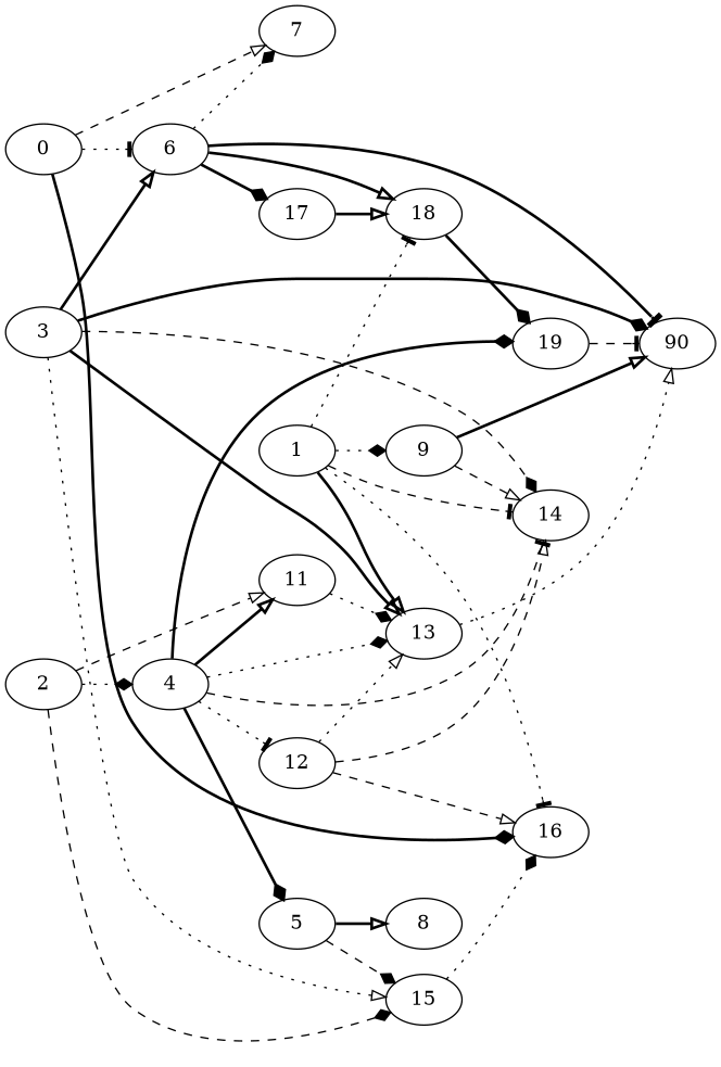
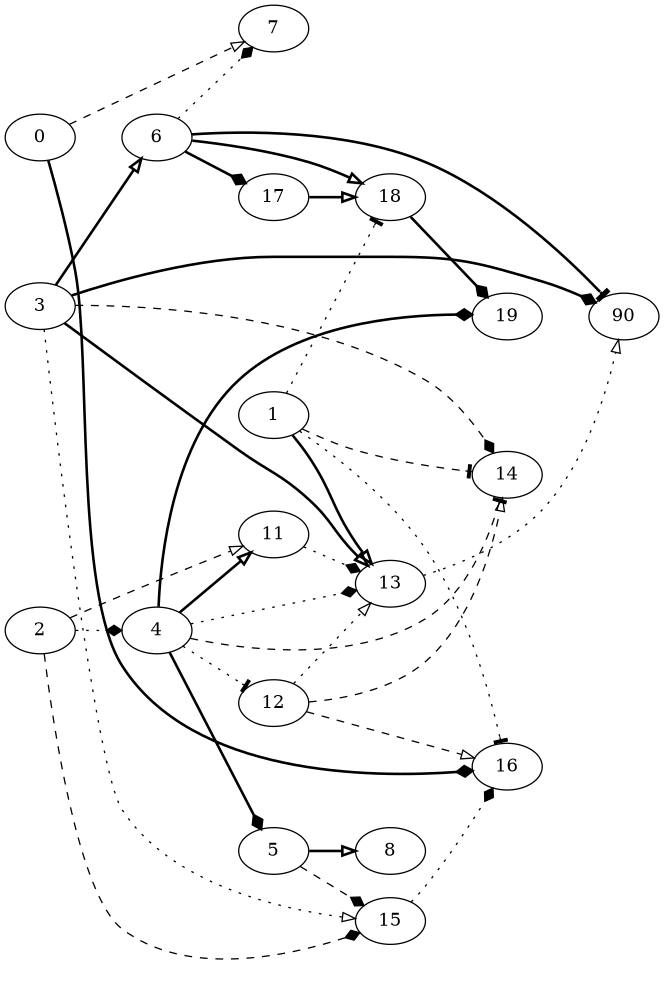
  digraph {
    rankdir=LR
    node [Weight=9]
    edge [Weight=57 arrowhead=onormal style=bold]
    6 [Weight=2]
    0
    7 [Weight=10]
    16 [Weight=10]
    n5 [Weight=6 label=90]
    17 [Weight=7]
    18 [Weight=5]
    3
    15 [Weight=5]
    13
    14
    19 [Weight=2]
    2 [Weight=3]
    4
    11 [Weight=6]
    5 [Weight=2]
    12 [Weight=3]
    8
    1
-   9 [Weight=5]
    6 -> 7 [arrowhead=diamond style=dotted]
    6 -> n5 [arrowhead=tee]
    6 -> 17 [arrowhead=diamond]
    6 -> 18 [Weight=28]
-   0 -> 6 [Weight=28 arrowhead=tee style=dotted]
    0 -> 7 [Weight=51 style=dashed]
    0 -> 16 [Weight=17 arrowhead=diamond]
    17 -> 18
    18 -> 19 [Weight=34 arrowhead=diamond]
    3 -> 6 [Weight=28]
    3 -> n5 [Weight=28 arrowhead=diamond]
    3 -> 15 [Weight=34 style=dotted]
    3 -> 13 [Weight=34]
    3 -> 14 [Weight=51 arrowhead=diamond style=dashed]
    15 -> 16 [Weight=28 arrowhead=diamond style=dotted]
    13 -> n5 [Weight=11 style=dotted]
-   19 -> n5 [Weight=51 arrowhead=tee style=dashed]
    2 -> 15 [Weight=51 arrowhead=diamond style=dashed]
    2 -> 4 [Weight=11 arrowhead=diamond style=dotted]
    2 -> 11 [Weight=11 style=dashed]
    4 -> 13 [Weight=28 arrowhead=diamond style=dotted]
    4 -> 14 [Weight=45 arrowhead=tee style=dashed]
    4 -> 19 [Weight=40 arrowhead=diamond]
    4 -> 11 [Weight=45]
    4 -> 5 [Weight=23 arrowhead=diamond]
    4 -> 12 [Weight=11 arrowhead=tee style=dotted]
    11 -> 13 [Weight=34 arrowhead=diamond style=dotted]
    5 -> 15 [arrowhead=diamond style=dashed]
    5 -> 8 [Weight=51]
    12 -> 16 [Weight=11 style=dashed]
    12 -> 13 [Weight=17 style=dotted]
    12 -> 14 [Weight=23 style=dashed]
    1 -> 16 [Weight=40 arrowhead=tee style=dotted]
    1 -> 18 [Weight=17 arrowhead=tee style=dotted]
    1 -> 13 [Weight=34]
    1 -> 14 [Weight=23 arrowhead=tee style=dashed]
-   1 -> 9 [arrowhead=diamond style=dotted]
-   9 -> n5 [Weight=23]
-   9 -> 14 [Weight=40 style=dashed]
  }
